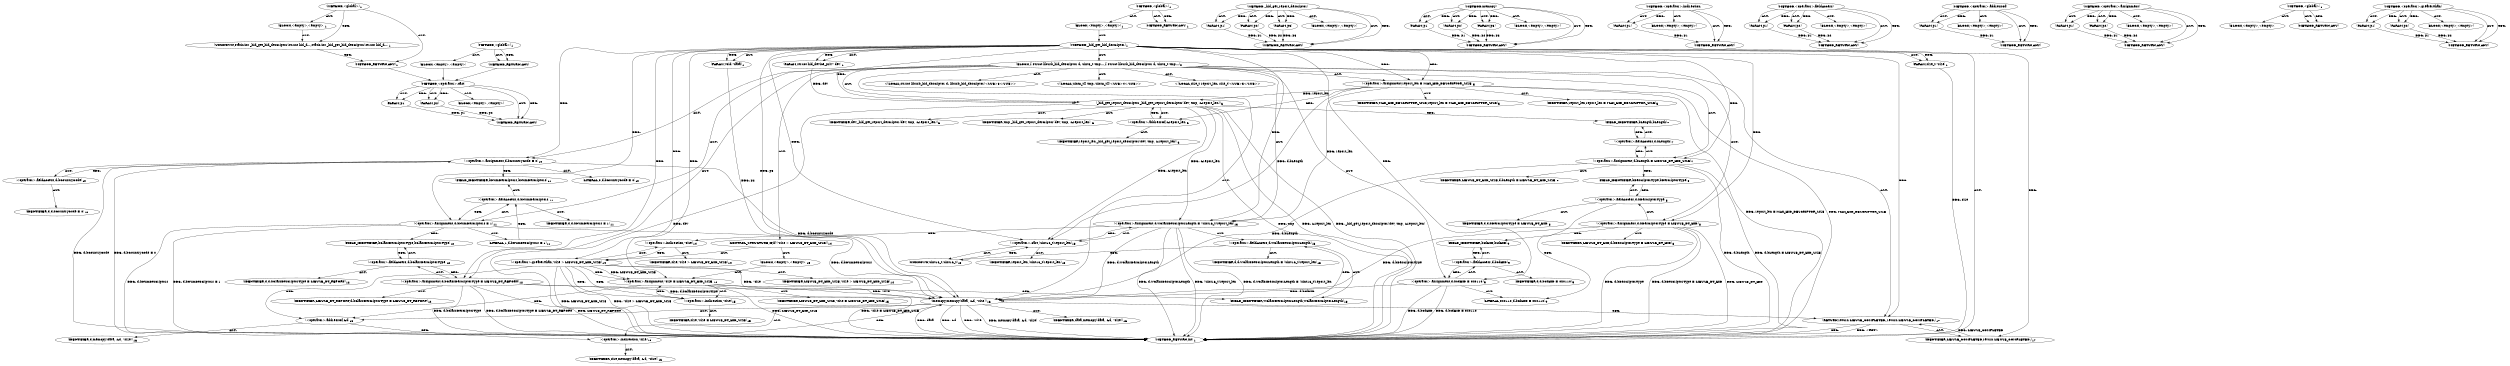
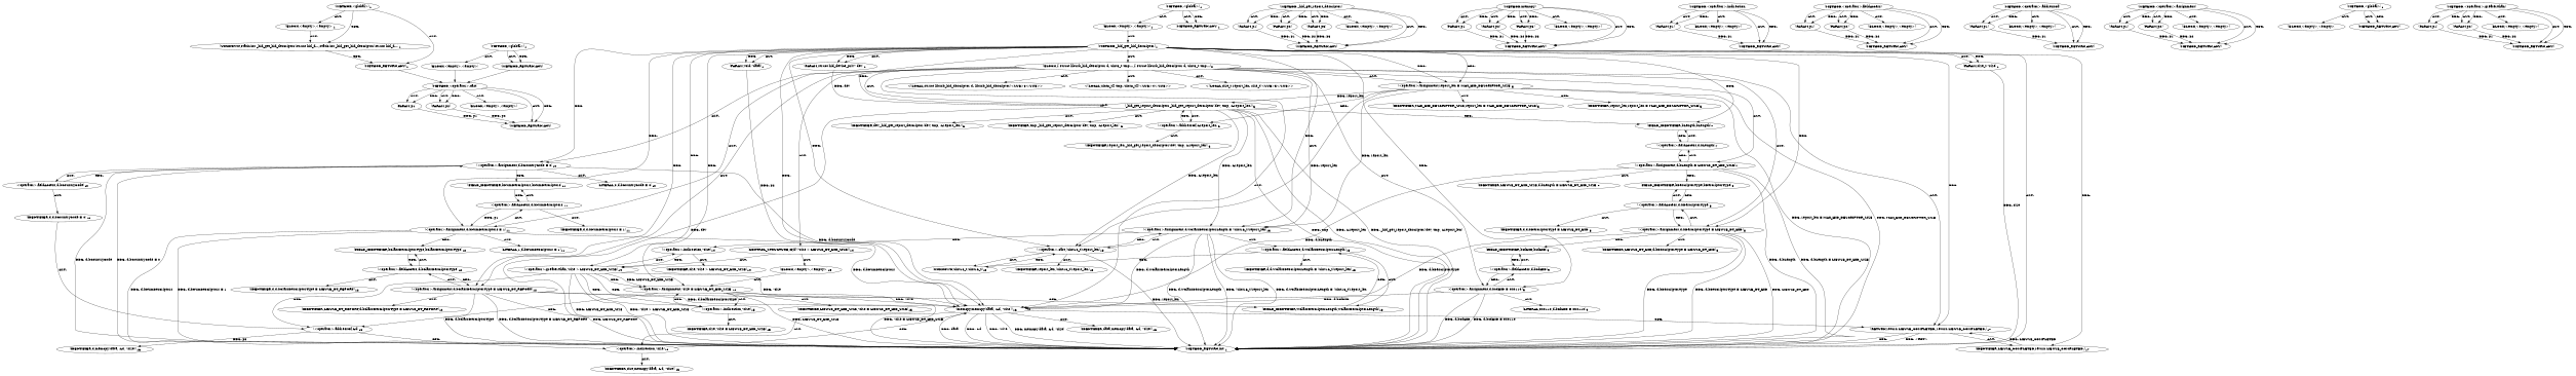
  digraph {
    n1 [label=<(METHOD,&lt;operator&gt;.cast)>]
    n2 [label=<(PARAM,p1)>]
    n3 [label=<(PARAM,p2)>]
    n4 [label=<(BLOCK,&lt;empty&gt;,&lt;empty&gt;)>]
    n5 [label=<(METHOD_RETURN,ANY)>]
    n6 [label=<(METHOD,&lt;global&gt;)<SUB>1</SUB>>]
    n7 [label=<(BLOCK,&lt;empty&gt;,&lt;empty&gt;)<SUB>1</SUB>>]
    n8 [label=<(METHOD_RETURN,ANY)<SUB>1</SUB>>]
    n9 [label=<(METHOD,_hid_get_hid_descriptor)<SUB>1</SUB>>]
    n10 [label=<(PARAM,struct hid_device_priv* dev)<SUB>1</SUB>>]
    n11 [label=<(PARAM,void *data)<SUB>1</SUB>>]
    n12 [label=<(PARAM,size_t *size)<SUB>1</SUB>>]
    n13 [label=<(BLOCK,{ 	struct libusb_hid_descriptor d; 	uint8_t tmp...,{ 	struct libusb_hid_descriptor d; 	uint8_t tmp...)<SUB>2</SUB>>]
    n14 [label=<(&lt;operator&gt;.assignment,report_len = MAX_HID_DESCRIPTOR_SIZE)<SUB>5</SUB>>]
    n15 [label=<(_hid_get_report_descriptor,_hid_get_report_descriptor(dev, tmp, &amp;report_len))<SUB>6</SUB>>]
    n16 [label=<(&lt;operator&gt;.assignment,d.bLength = LIBUSB_DT_HID_SIZE)<SUB>7</SUB>>]
    n17 [label=<(&lt;operator&gt;.assignment,d.bDescriptorType = LIBUSB_DT_HID)<SUB>8</SUB>>]
    n18 [label=<(&lt;operator&gt;.assignment,d.bcdHID = 0x0110)<SUB>9</SUB>>]
    n19 [label=<(&lt;operator&gt;.assignment,d.bCountryCode = 0)<SUB>10</SUB>>]
    n20 [label=<(&lt;operator&gt;.assignment,d.bNumDescriptors = 1)<SUB>11</SUB>>]
    n21 [label=<(&lt;operator&gt;.assignment,d.bClassDescriptorType = LIBUSB_DT_REPORT)<SUB>12</SUB>>]
    n22 [label=<(&lt;operator&gt;.assignment,d.wClassDescriptorLength = (uint16_t)report_len)<SUB>13</SUB>>]
    n23 [label=<(&lt;operator&gt;.cast,(uint16_t)report_len)<SUB>13</SUB>>]
    n24 [label=<(&lt;operator&gt;.greaterThan,*size &gt; LIBUSB_DT_HID_SIZE)<SUB>14</SUB>>]
    n25 [label=<(&lt;operator&gt;.assignment,*size = LIBUSB_DT_HID_SIZE)<SUB>12</SUB>>]
    n26 [label=<(memcpy,memcpy(data, &amp;d, *size))<SUB>16</SUB>>]
    n27 [label=<(RETURN,return LIBUSB_COMPLETED;,return LIBUSB_COMPLETED;)<SUB>17</SUB>>]
    n28 [label=<(IDENTIFIER,LIBUSB_COMPLETED,return LIBUSB_COMPLETED;)<SUB>17</SUB>>]
    n29 [label=<(METHOD_RETURN,int)<SUB>1</SUB>>]
    n30 [label="<(LOCAL,struct libusb_hid_descriptor d: libusb_hid_descriptor)<SUB>3</SUB>>"]
    n31 [label="<(LOCAL,uint8_t[] tmp: uint8_t[])<SUB>4</SUB>>"]
    n32 [label="<(LOCAL,size_t report_len: size_t)<SUB>5</SUB>>"]
    n33 [label=<(CONTROL_STRUCTURE,IF,if (*size &gt; LIBUSB_DT_HID_SIZE))<SUB>14</SUB>>]
    n34 [label=<(IDENTIFIER,report_len,report_len = MAX_HID_DESCRIPTOR_SIZE)<SUB>5</SUB>>]
    n35 [label=<(IDENTIFIER,MAX_HID_DESCRIPTOR_SIZE,report_len = MAX_HID_DESCRIPTOR_SIZE)<SUB>5</SUB>>]
    n36 [label=<(&lt;operator&gt;.addressOf,&amp;report_len)<SUB>6</SUB>>]
    n37 [label=<(IDENTIFIER,dev,_hid_get_report_descriptor(dev, tmp, &amp;report_len))<SUB>6</SUB>>]
    n38 [label=<(IDENTIFIER,tmp,_hid_get_report_descriptor(dev, tmp, &amp;report_len))<SUB>6</SUB>>]
    n39 [label=<(FIELD_IDENTIFIER,bLength,bLength)<SUB>7</SUB>>]
    n40 [label=<(&lt;operator&gt;.fieldAccess,d.bLength)<SUB>7</SUB>>]
    n41 [label=<(IDENTIFIER,LIBUSB_DT_HID_SIZE,d.bLength = LIBUSB_DT_HID_SIZE)<SUB>7</SUB>>]
    n42 [label=<(FIELD_IDENTIFIER,bDescriptorType,bDescriptorType)<SUB>8</SUB>>]
    n43 [label=<(&lt;operator&gt;.fieldAccess,d.bDescriptorType)<SUB>8</SUB>>]
    n44 [label=<(IDENTIFIER,LIBUSB_DT_HID,d.bDescriptorType = LIBUSB_DT_HID)<SUB>8</SUB>>]
    n45 [label=<(FIELD_IDENTIFIER,bcdHID,bcdHID)<SUB>9</SUB>>]
    n46 [label=<(&lt;operator&gt;.fieldAccess,d.bcdHID)<SUB>9</SUB>>]
    n47 [label=<(LITERAL,0x0110,d.bcdHID = 0x0110)<SUB>9</SUB>>]
    n48 [label=<(&lt;operator&gt;.fieldAccess,d.bCountryCode)<SUB>10</SUB>>]
    n49 [label=<(LITERAL,0,d.bCountryCode = 0)<SUB>10</SUB>>]
    n50 [label=<(FIELD_IDENTIFIER,bNumDescriptors,bNumDescriptors)<SUB>11</SUB>>]
    n51 [label=<(&lt;operator&gt;.fieldAccess,d.bNumDescriptors)<SUB>11</SUB>>]
    n52 [label=<(LITERAL,1,d.bNumDescriptors = 1)<SUB>11</SUB>>]
    n53 [label=<(FIELD_IDENTIFIER,bClassDescriptorType,bClassDescriptorType)<SUB>12</SUB>>]
    n54 [label=<(&lt;operator&gt;.fieldAccess,d.bClassDescriptorType)<SUB>12</SUB>>]
    n55 [label=<(IDENTIFIER,LIBUSB_DT_REPORT,d.bClassDescriptorType = LIBUSB_DT_REPORT)<SUB>12</SUB>>]
    n56 [label=<(FIELD_IDENTIFIER,wClassDescriptorLength,wClassDescriptorLength)<SUB>13</SUB>>]
    n57 [label=<(&lt;operator&gt;.fieldAccess,d.wClassDescriptorLength)<SUB>13</SUB>>]
    n58 [label=<(&lt;operator&gt;.indirection,*size)<SUB>14</SUB>>]
    n59 [label=<(UNKNOWN,uint16_t,uint16_t)<SUB>13</SUB>>]
    n60 [label=<(IDENTIFIER,report_len,(uint16_t)report_len)<SUB>13</SUB>>]
-   n61 [label=<(IDENTIFIER,LIBUSB_DT_HID_SIZE,*size &gt; LIBUSB_DT_HID_SIZE)<SUB>14</SUB>>]
    n62 [label=<(&lt;operator&gt;.indirection,*size)<SUB>15</SUB>>]
    n63 [label=<(&lt;operator&gt;.addressOf,&amp;d)<SUB>16</SUB>>]
    n64 [label=<(IDENTIFIER,LIBUSB_DT_HID_SIZE,*size = LIBUSB_DT_HID_SIZE)<SUB>15</SUB>>]
    n65 [label=<(IDENTIFIER,data,memcpy(data, &amp;d, *size))<SUB>16</SUB>>]
    n66 [label=<(&lt;operator&gt;.indirection,*size)<SUB>16</SUB>>]
    n67 [label=<(BLOCK,&lt;empty&gt;,&lt;empty&gt;)<SUB>15</SUB>>]
    n68 [label=<(IDENTIFIER,report_len,_hid_get_report_descriptor(dev, tmp, &amp;report_len))<SUB>6</SUB>>]
    n69 [label=<(IDENTIFIER,d,d.bDescriptorType = LIBUSB_DT_HID)<SUB>8</SUB>>]
-   n70 [label=<(IDENTIFIER,d,d.bcdHID = 0x0110)<SUB>9</SUB>>]
    n71 [label=<(IDENTIFIER,d,d.bCountryCode = 0)<SUB>10</SUB>>]
    n72 [label=<(IDENTIFIER,d,d.bNumDescriptors = 1)<SUB>11</SUB>>]
    n73 [label=<(IDENTIFIER,d,d.bClassDescriptorType = LIBUSB_DT_REPORT)<SUB>12</SUB>>]
    n74 [label=<(IDENTIFIER,d,d.wClassDescriptorLength = (uint16_t)report_len)<SUB>13</SUB>>]
    n75 [label=<(IDENTIFIER,size,*size &gt; LIBUSB_DT_HID_SIZE)<SUB>14</SUB>>]
    n76 [label=<(IDENTIFIER,size,*size = LIBUSB_DT_HID_SIZE)<SUB>15</SUB>>]
    n77 [label=<(IDENTIFIER,d,memcpy(data, &amp;d, *size))<SUB>16</SUB>>]
    n78 [label=<(IDENTIFIER,size,memcpy(data, &amp;d, *size))<SUB>16</SUB>>]
    n79 [label=<(METHOD,_hid_get_report_descriptor)>]
    n80 [label=<(PARAM,p1)>]
    n81 [label=<(PARAM,p2)>]
    n82 [label=<(PARAM,p3)>]
    n83 [label=<(BLOCK,&lt;empty&gt;,&lt;empty&gt;)>]
    n84 [label=<(METHOD_RETURN,ANY)>]
    n85 [label=<(METHOD,memcpy)>]
    n86 [label=<(PARAM,p1)>]
    n87 [label=<(PARAM,p2)>]
    n88 [label=<(PARAM,p3)>]
    n89 [label=<(BLOCK,&lt;empty&gt;,&lt;empty&gt;)>]
    n90 [label=<(METHOD_RETURN,ANY)>]
    n91 [label=<(METHOD,&lt;operator&gt;.indirection)>]
    n92 [label=<(PARAM,p1)>]
    n93 [label=<(BLOCK,&lt;empty&gt;,&lt;empty&gt;)>]
    n94 [label=<(METHOD_RETURN,ANY)>]
    n95 [label=<(METHOD,&lt;operator&gt;.fieldAccess)>]
    n96 [label=<(PARAM,p1)>]
    n97 [label=<(PARAM,p2)>]
    n98 [label=<(BLOCK,&lt;empty&gt;,&lt;empty&gt;)>]
    n99 [label=<(METHOD_RETURN,ANY)>]
    n100 [label=<(METHOD,&lt;operator&gt;.addressOf)>]
    n101 [label=<(PARAM,p1)>]
    n102 [label=<(BLOCK,&lt;empty&gt;,&lt;empty&gt;)>]
    n103 [label=<(METHOD_RETURN,ANY)>]
    n104 [label=<(METHOD,&lt;operator&gt;.assignment)>]
    n105 [label=<(PARAM,p1)>]
    n106 [label=<(PARAM,p2)>]
    n107 [label=<(BLOCK,&lt;empty&gt;,&lt;empty&gt;)>]
    n108 [label=<(METHOD_RETURN,ANY)>]
    n109 [label=<(METHOD,&lt;global&gt;)<SUB>1</SUB>>]
    n110 [label=<(BLOCK,&lt;empty&gt;,&lt;empty&gt;)>]
    n111 [label=<(METHOD_RETURN,ANY)>]
    n112 [label=<(METHOD,&lt;operator&gt;.greaterThan)>]
    n113 [label=<(PARAM,p1)>]
    n114 [label=<(PARAM,p2)>]
    n115 [label=<(BLOCK,&lt;empty&gt;,&lt;empty&gt;)>]
    n116 [label=<(METHOD_RETURN,ANY)>]
    n117 [label=<(METHOD,&lt;global&gt;)<SUB>1</SUB>>]
    n118 [label=<(BLOCK,&lt;empty&gt;,&lt;empty&gt;)<SUB>1</SUB>>]
    n119 [label=<(UNKNOWN,static int _hid_get_hid_descriptor(struct hid_d...,static int _hid_get_hid_descriptor(struct hid_d...)<SUB>1</SUB>>]
    n120 [label=<(METHOD_RETURN,ANY)<SUB>1</SUB>>]
    n121 [label=<(METHOD,&lt;global&gt;)<SUB>1</SUB>>]
    n122 [label=<(BLOCK,&lt;empty&gt;,&lt;empty&gt;)>]
    n123 [label=<(METHOD_RETURN,ANY)>]
    n1 -> n2 [label="AST: "]
    n1 -> n2 [label="DDG: "]
    n1 -> n3 [label="AST: "]
    n1 -> n3 [label="DDG: "]
    n1 -> n4 [label="AST: "]
    n1 -> n5 [label="AST: "]
    n1 -> n5 [label="CFG: "]
    n2 -> n5 [label="DDG: p1"]
    n3 -> n5 [label="DDG: p2"]
    n6 -> n7 [label="AST: "]
    n6 -> n8 [label="AST: "]
    n6 -> n8 [label="CFG: "]
    n7 -> n9 [label="AST: "]
    n9 -> n10 [label="AST: "]
    n9 -> n10 [label="DDG: "]
    n9 -> n11 [label="AST: "]
    n9 -> n11 [label="DDG: "]
    n9 -> n12 [label="AST: "]
    n9 -> n12 [label="DDG: "]
    n9 -> n13 [label="AST: "]
    n9 -> n14 [label="CFG: "]
    n9 -> n14 [label="DDG: "]
    n9 -> n15 [label="DDG: "]
-   n9 -> n16 [label="DDG: "]
+   n9 -> n39 [label="DDG: "]
    n9 -> n17 [label="DDG: "]
    n9 -> n18 [label="DDG: "]
    n9 -> n19 [label="DDG: "]
    n9 -> n20 [label="DDG: "]
    n9 -> n21 [label="DDG: "]
    n9 -> n22 [label="DDG: "]
    n9 -> n23 [label="DDG: "]
    n9 -> n24 [label="DDG: "]
    n9 -> n25 [label="DDG: "]
-   n9 -> n26 [label="DDG: p3"]
+   n9 -> n26 [label="DDG: "]
    n9 -> n27 [label="DDG: "]
    n9 -> n28 [label="DDG: "]
    n9 -> n29 [label="AST: "]
    n10 -> n15 [label="DDG: dev"]
    n11 -> n26 [label="DDG: p2"]
    n12 -> n29 [label="DDG: size"]
    n13 -> n14 [label="AST: "]
    n13 -> n15 [label="AST: "]
    n13 -> n16 [label="AST: "]
    n13 -> n17 [label="AST: "]
    n13 -> n18 [label="AST: "]
    n13 -> n19 [label="AST: "]
    n13 -> n20 [label="AST: "]
    n13 -> n21 [label="AST: "]
    n13 -> n22 [label="AST: "]
    n13 -> n26 [label="AST: "]
    n13 -> n27 [label="AST: "]
    n13 -> n30 [label="AST: "]
    n13 -> n31 [label="AST: "]
    n13 -> n32 [label="AST: "]
    n13 -> n33 [label="AST: "]
    n14 -> n15 [label="DDG: report_len"]
    n14 -> n22 [label="DDG: report_len"]
-   n14 -> n23 [label="DDG: d.bLength"]
+   n14 -> n23 [label="DDG: report_len"]
    n14 -> n29 [label="DDG: report_len = MAX_HID_DESCRIPTOR_SIZE"]
    n14 -> n29 [label="DDG: MAX_HID_DESCRIPTOR_SIZE"]
-   n14 -> n34 [label="AST: "]
+   n14 -> n34 [label="CFG: "]
    n14 -> n35 [label="AST: "]
    n14 -> n36 [label="CFG: "]
    n15 -> n22 [label="DDG: &amp;report_len"]
    n15 -> n23 [label="DDG: &amp;report_len"]
    n15 -> n29 [label="DDG: dev"]
    n15 -> n29 [label="DDG: tmp"]
    n15 -> n29 [label="DDG: &amp;report_len"]
    n15 -> n29 [label="DDG: _hid_get_report_descriptor(dev, tmp, &amp;report_len)"]
    n15 -> n36 [label="AST: "]
    n15 -> n37 [label="AST: "]
    n15 -> n38 [label="AST: "]
    n15 -> n39 [label="CFG: "]
    n16 -> n26 [label="DDG: d.bLength"]
    n16 -> n29 [label="DDG: d.bLength"]
    n16 -> n29 [label="DDG: d.bLength = LIBUSB_DT_HID_SIZE"]
    n16 -> n40 [label="AST: "]
    n16 -> n41 [label="AST: "]
    n16 -> n42 [label="CFG: "]
    n17 -> n26 [label="DDG: d.bDescriptorType"]
    n17 -> n29 [label="DDG: d.bDescriptorType"]
    n17 -> n29 [label="DDG: d.bDescriptorType = LIBUSB_DT_HID"]
    n17 -> n29 [label="DDG: LIBUSB_DT_HID"]
    n17 -> n43 [label="AST: "]
    n17 -> n44 [label="AST: "]
    n17 -> n45 [label="CFG: "]
    n18 -> n26 [label="DDG: d.bcdHID"]
    n18 -> n29 [label="DDG: d.bcdHID"]
    n18 -> n29 [label="DDG: d.bcdHID = 0x0110"]
    n18 -> n46 [label="AST: "]
    n18 -> n47 [label="AST: "]
    n19 -> n26 [label="DDG: d.bCountryCode"]
    n19 -> n29 [label="DDG: d.bCountryCode"]
    n19 -> n29 [label="DDG: d.bCountryCode = 0"]
    n19 -> n48 [label="AST: "]
    n19 -> n49 [label="AST: "]
    n19 -> n50 [label="CFG: "]
    n20 -> n26 [label="DDG: d.bNumDescriptors"]
    n20 -> n29 [label="DDG: d.bNumDescriptors"]
    n20 -> n29 [label="DDG: d.bNumDescriptors = 1"]
    n20 -> n51 [label="AST: "]
    n20 -> n52 [label="AST: "]
    n20 -> n53 [label="CFG: "]
    n21 -> n26 [label="DDG: d.bClassDescriptorType"]
    n21 -> n29 [label="DDG: d.bClassDescriptorType"]
    n21 -> n29 [label="DDG: d.bClassDescriptorType = LIBUSB_DT_REPORT"]
    n21 -> n29 [label="DDG: LIBUSB_DT_REPORT"]
    n21 -> n54 [label="AST: "]
    n21 -> n55 [label="AST: "]
    n21 -> n56 [label="CFG: "]
    n22 -> n23 [label="AST: "]
    n22 -> n26 [label="DDG: d.wClassDescriptorLength"]
    n22 -> n29 [label="DDG: d.wClassDescriptorLength"]
    n22 -> n29 [label="DDG: (uint16_t)report_len"]
    n22 -> n29 [label="DDG: d.wClassDescriptorLength = (uint16_t)report_len"]
    n22 -> n57 [label="AST: "]
    n22 -> n58 [label="CFG: "]
    n23 -> n22 [label="CFG: "]
+   n23 -> n29 [label="DDG: report_len"]
    n23 -> n59 [label="AST: "]
    n23 -> n60 [label="AST: "]
    n24 -> n25 [label="DDG: LIBUSB_DT_HID_SIZE"]
    n24 -> n25 [label="CDG: "]
    n24 -> n26 [label="DDG: *size"]
    n24 -> n29 [label="DDG: LIBUSB_DT_HID_SIZE"]
    n24 -> n29 [label="DDG: *size &gt; LIBUSB_DT_HID_SIZE"]
    n24 -> n58 [label="AST: "]
-   n24 -> n61 [label="AST: "]
    n24 -> n62 [label="CFG: "]
    n24 -> n62 [label="CDG: "]
    n24 -> n63 [label="CFG: "]
    n25 -> n26 [label="DDG: *size"]
    n25 -> n29 [label="DDG: LIBUSB_DT_HID_SIZE"]
    n25 -> n29 [label="DDG: *size = LIBUSB_DT_HID_SIZE"]
    n25 -> n62 [label="AST: "]
    n25 -> n63 [label="CFG: "]
    n25 -> n64 [label="AST: "]
    n26 -> n27 [label="CFG: "]
    n26 -> n29 [label="DDG: data"]
    n26 -> n29 [label="DDG: &amp;d"]
    n26 -> n29 [label="DDG: *size"]
    n26 -> n29 [label="DDG: memcpy(data, &amp;d, *size)"]
-   n26 -> n63 [label="AST: "]
+   n71 -> n63 [label="AST: "]
    n26 -> n65 [label="AST: "]
    n26 -> n66 [label="AST: "]
    n27 -> n28 [label="AST: "]
    n27 -> n29 [label="CFG: "]
    n27 -> n29 [label="DDG: &lt;RET&gt;"]
    n28 -> n27 [label="DDG: LIBUSB_COMPLETED"]
    n33 -> n24 [label="AST: "]
    n33 -> n67 [label="AST: "]
    n36 -> n15 [label="CFG: "]
    n36 -> n68 [label="AST: "]
    n39 -> n40 [label="CFG: "]
    n40 -> n16 [label="CFG: "]
    n40 -> n39 [label="AST: "]
    n42 -> n43 [label="CFG: "]
-   n43 -> n47 [label="CFG: "]
+   n43 -> n17 [label="CFG: "]
    n43 -> n42 [label="AST: "]
    n43 -> n69 [label="AST: "]
    n45 -> n46 [label="CFG: "]
    n46 -> n18 [label="CFG: "]
    n46 -> n45 [label="AST: "]
-   n46 -> n70 [label="AST: "]
    n48 -> n19 [label="CFG: "]
    n48 -> n71 [label="AST: "]
-   n52 -> n51 [label="CFG: "]
-   n51 -> n20 [label="CFG: "]
+   n50 -> n51 [label="CFG: "]
+   n51 -> n20 [label="DDG: p1"]
    n51 -> n50 [label="AST: "]
    n51 -> n72 [label="AST: "]
    n53 -> n54 [label="CFG: "]
    n54 -> n21 [label="CFG: "]
    n54 -> n53 [label="AST: "]
    n54 -> n73 [label="AST: "]
    n56 -> n57 [label="CFG: "]
    n57 -> n56 [label="AST: "]
    n57 -> n59 [label="CFG: "]
    n57 -> n74 [label="AST: "]
    n58 -> n24 [label="CFG: "]
    n58 -> n75 [label="AST: "]
    n59 -> n23 [label="CFG: "]
    n62 -> n25 [label="CFG: "]
    n62 -> n76 [label="AST: "]
    n63 -> n66 [label="CFG: "]
-   n63 -> n77 [label="AST: "]
+   n63 -> n77 [label="DDG: p3"]
    n66 -> n26 [label="CFG: "]
    n66 -> n78 [label="AST: "]
    n67 -> n25 [label="AST: "]
    n79 -> n80 [label="AST: "]
    n79 -> n80 [label="DDG: "]
    n79 -> n81 [label="AST: "]
    n79 -> n81 [label="DDG: "]
    n79 -> n82 [label="AST: "]
    n79 -> n82 [label="DDG: "]
    n79 -> n83 [label="AST: "]
    n79 -> n84 [label="AST: "]
    n79 -> n84 [label="CFG: "]
    n80 -> n84 [label="DDG: p1"]
    n81 -> n84 [label="DDG: p2"]
    n82 -> n84 [label="DDG: p3"]
    n85 -> n86 [label="AST: "]
    n85 -> n86 [label="DDG: "]
    n85 -> n87 [label="AST: "]
    n85 -> n87 [label="DDG: "]
    n85 -> n88 [label="AST: "]
    n85 -> n88 [label="DDG: "]
    n85 -> n89 [label="AST: "]
    n85 -> n90 [label="AST: "]
    n85 -> n90 [label="CFG: "]
    n86 -> n90 [label="DDG: p1"]
    n87 -> n90 [label="DDG: p2"]
    n88 -> n90 [label="DDG: p3"]
    n91 -> n92 [label="AST: "]
    n91 -> n92 [label="DDG: "]
    n91 -> n93 [label="AST: "]
    n91 -> n94 [label="AST: "]
    n91 -> n94 [label="CFG: "]
    n92 -> n94 [label="DDG: p1"]
    n95 -> n96 [label="AST: "]
    n95 -> n96 [label="DDG: "]
    n95 -> n97 [label="AST: "]
    n95 -> n97 [label="DDG: "]
    n95 -> n98 [label="AST: "]
    n95 -> n99 [label="AST: "]
    n95 -> n99 [label="CFG: "]
    n96 -> n99 [label="DDG: p1"]
    n97 -> n99 [label="DDG: p2"]
    n100 -> n101 [label="AST: "]
    n100 -> n101 [label="DDG: "]
    n100 -> n102 [label="AST: "]
    n100 -> n103 [label="AST: "]
    n100 -> n103 [label="CFG: "]
    n101 -> n103 [label="DDG: p1"]
    n104 -> n105 [label="AST: "]
    n104 -> n105 [label="DDG: "]
    n104 -> n106 [label="AST: "]
    n104 -> n106 [label="DDG: "]
    n104 -> n107 [label="AST: "]
    n104 -> n108 [label="AST: "]
    n104 -> n108 [label="CFG: "]
    n105 -> n108 [label="DDG: p1"]
    n106 -> n108 [label="DDG: p2"]
    n109 -> n110 [label="AST: "]
    n109 -> n111 [label="AST: "]
    n109 -> n111 [label="CFG: "]
    n112 -> n113 [label="AST: "]
    n112 -> n113 [label="DDG: "]
    n112 -> n114 [label="AST: "]
    n112 -> n114 [label="DDG: "]
    n112 -> n115 [label="AST: "]
    n112 -> n116 [label="AST: "]
    n112 -> n116 [label="CFG: "]
    n113 -> n116 [label="DDG: p1"]
    n114 -> n116 [label="DDG: p2"]
    n117 -> n118 [label="AST: "]
    n117 -> n119 [label="CFG: "]
    n117 -> n120 [label="AST: "]
    n118 -> n119 [label="AST: "]
    n119 -> n120 [label="CFG: "]
    n120 -> n1
    n121 -> n122 [label="AST: "]
    n121 -> n123 [label="AST: "]
    n121 -> n123 [label="CFG: "]
    n122 -> n1
    n123 -> n1
  }
